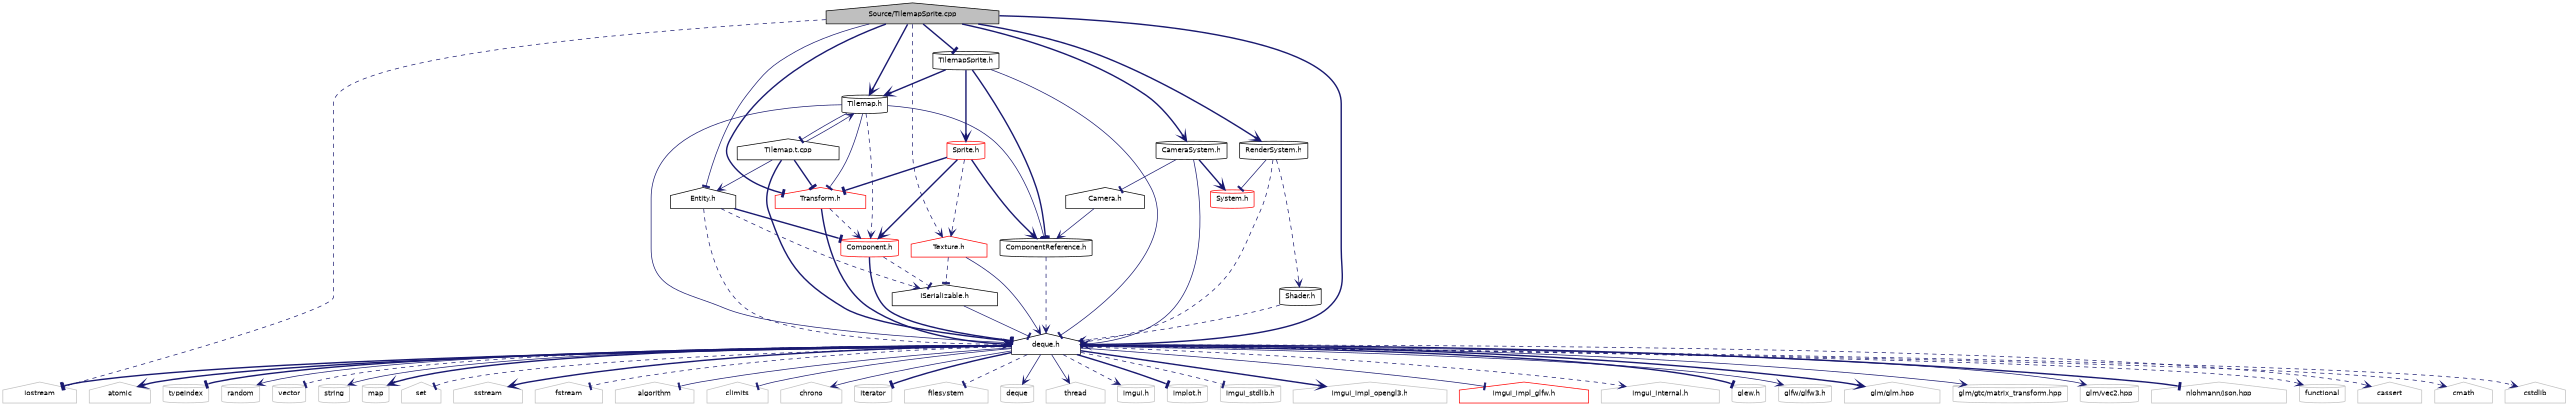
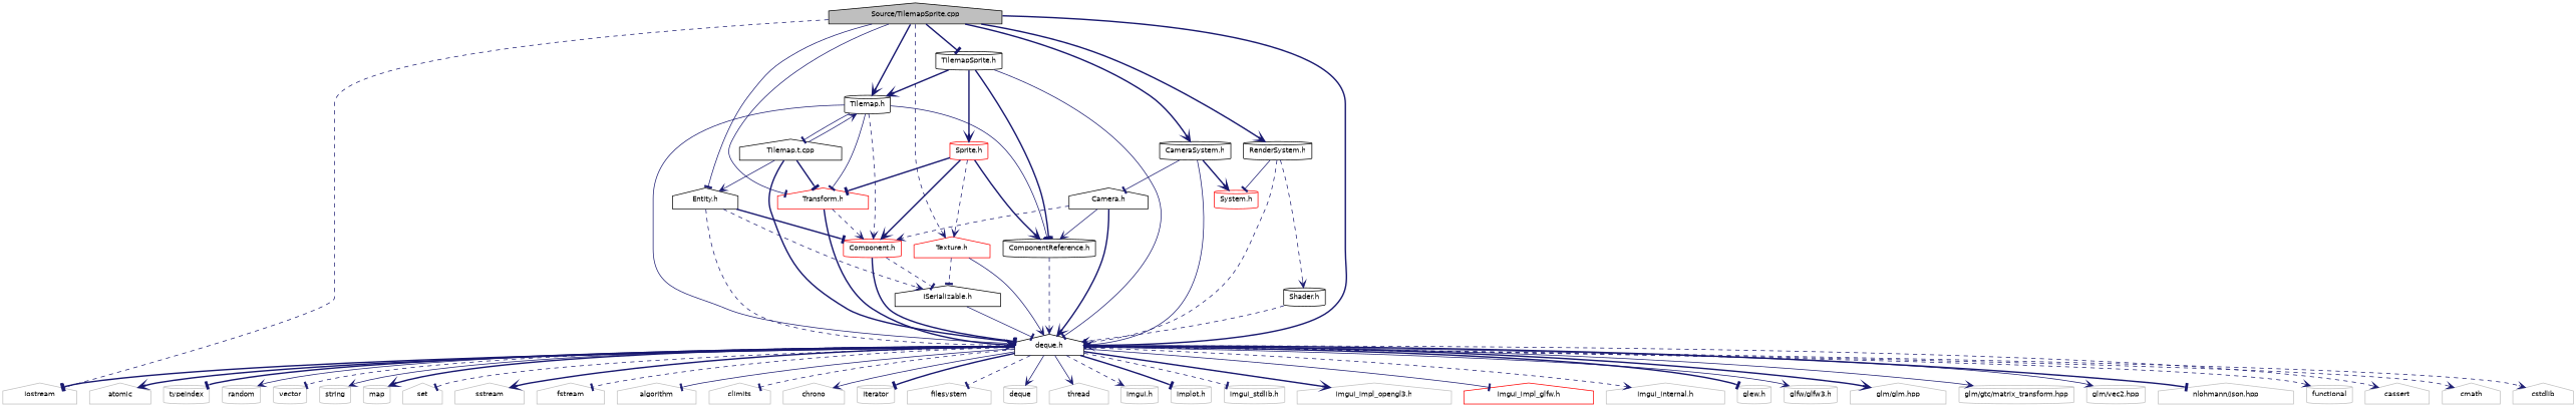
  digraph {
    node [color=grey75 fillcolor=white fontname=Helvetica fontsize=10 shape=house style=filled]
    edge [arrowhead=vee color=midnightblue fontname=Helvetica fontsize=10 labelfontname=Helvetica labelfontsize=10 style=bold]
    n1 [color=black fillcolor=grey75 fontcolor=black height=0.2 label="Source/TilemapSprite.cpp" width=0.4]
    n2 [color=black height=0.2 label="deque.h" width=0.4]
    n3 [height=0.2 label=iostream width=0.4]
    n4 [color=black height=0.2 label="TilemapSprite.h" shape=cylinder width=0.4]
    n5 [color=red height=0.2 label="Transform.h" width=0.4]
    n6 [color=red height=0.2 label="Texture.h" width=0.4]
    n7 [color=black height=0.2 label="Tilemap.h" shape=cylinder width=0.4]
    n8 [color=black height=0.2 label="Entity.h" width=0.4]
    n9 [color=black height=0.2 label="RenderSystem.h" shape=cylinder width=0.4]
    n10 [color=black height=0.2 label="CameraSystem.h" shape=cylinder width=0.4]
    n11 [height=0.2 label=functional shape=cylinder width=0.4]
    n12 [height=0.2 label=cassert width=0.4]
    n13 [height=0.2 label=cmath width=0.4]
    n14 [height=0.2 label=cstdlib width=0.4]
    n15 [height=0.2 label=atomic width=0.4]
    n16 [height=0.2 label=typeindex shape=cylinder width=0.4]
    n17 [height=0.2 label=random shape=cylinder width=0.4]
    n18 [height=0.2 label=vector shape=cylinder width=0.4]
    n19 [height=0.2 label=string shape=cylinder width=0.4]
    n20 [height=0.2 label=map shape=cylinder width=0.4]
    n21 [height=0.2 label=set width=0.4]
    n22 [height=0.2 label=sstream width=0.4]
    n23 [height=0.2 label=fstream width=0.4]
    n24 [height=0.2 label=algorithm width=0.4]
    n25 [height=0.2 label=climits width=0.4]
    n26 [height=0.2 label=chrono width=0.4]
    n27 [height=0.2 label=iterator shape=cylinder width=0.4]
    n28 [height=0.2 label=filesystem width=0.4]
    n29 [height=0.2 label=deque shape=cylinder width=0.4]
    n30 [height=0.2 label=thread width=0.4]
    n31 [height=0.2 label="imgui.h" shape=cylinder width=0.4]
    n32 [height=0.2 label="implot.h" shape=cylinder width=0.4]
    n33 [height=0.2 label="imgui_stdlib.h" shape=cylinder width=0.4]
    n34 [height=0.2 label="imgui_impl_opengl3.h" width=0.4]
    n35 [color=red height=0.2 label="imgui_impl_glfw.h" width=0.4]
    n36 [height=0.2 label="imgui_internal.h" width=0.4]
    n37 [height=0.2 label="glew.h" shape=cylinder width=0.4]
    n38 [height=0.2 label="glfw/glfw3.h" shape=cylinder width=0.4]
    n39 [height=0.2 label="glm/glm.hpp" width=0.4]
    n40 [height=0.2 label="glm/gtc/matrix_transform.hpp" shape=cylinder width=0.4]
    n41 [height=0.2 label="glm/vec2.hpp" shape=cylinder width=0.4]
    n42 [height=0.2 label="nlohmann/json.hpp" width=0.4]
    n43 [color=red height=0.2 label="Sprite.h" shape=cylinder width=0.4]
    n44 [color=black height=0.2 label="ComponentReference.h" shape=cylinder width=0.4]
    n45 [color=red height=0.2 label="Component.h" shape=cylinder width=0.4]
    n46 [color=black height=0.2 label="ISerializable.h" width=0.4]
    n47 [color=black height=0.2 label="Tilemap.t.cpp" width=0.4]
    n48 [color=red height=0.2 label="System.h" shape=cylinder width=0.4]
    n49 [color=black height=0.2 label="Shader.h" shape=cylinder width=0.4]
    n50 [color=black height=0.2 label="Camera.h" width=0.4]
    n1 -> n2
    n1 -> n3 [arrowhead=tee style=dashed]
    n1 -> n4 [arrowhead=tee]
-   n1 -> n5 [arrowhead=tee]
+   n1 -> n5 [arrowhead=tee style=solid]
    n1 -> n6 [style=dashed]
    n1 -> n7
    n1 -> n8 [arrowhead=tee style=solid]
    n1 -> n9
    n1 -> n10
    n2 -> n3 [arrowhead=tee]
    n2 -> n11 [style=dashed]
    n2 -> n12 [style=dashed]
    n2 -> n13 [style=dashed]
    n2 -> n14 [style=dashed]
    n2 -> n15
    n2 -> n16 [arrowhead=tee]
    n2 -> n17 [style=solid]
    n2 -> n18 [arrowhead=tee style=dashed]
    n2 -> n19 [style=solid]
    n2 -> n20
    n2 -> n21 [arrowhead=tee style=dashed]
    n2 -> n22
    n2 -> n23 [arrowhead=tee style=dashed]
    n2 -> n24 [arrowhead=tee style=solid]
-   n2 -> n25 [arrowhead=tee style=solid]
+   n2 -> n25 [arrowhead=tee style=dashed]
    n2 -> n26 [style=solid]
    n2 -> n27 [arrowhead=tee]
    n2 -> n28 [arrowhead=tee style=dashed]
    n2 -> n29 [style=solid]
    n2 -> n30 [style=solid]
    n2 -> n31 [style=dashed]
    n2 -> n32 [arrowhead=tee]
    n2 -> n33 [arrowhead=tee style=dashed]
    n2 -> n34
    n2 -> n35 [arrowhead=tee style=solid]
    n2 -> n36 [style=dashed]
    n2 -> n37 [arrowhead=tee]
    n2 -> n38 [style=solid]
    n2 -> n39
    n2 -> n40 [style=solid]
    n2 -> n41 [style=solid]
    n2 -> n42 [arrowhead=tee]
    n4 -> n2 [arrowhead=tee style=solid]
    n4 -> n7
    n4 -> n43
    n4 -> n44 [arrowhead=tee]
    n5 -> n2
    n5 -> n45 [style=dashed]
    n6 -> n2 [style=solid]
    n6 -> n46 [arrowhead=tee style=dashed]
    n7 -> n2 [style=solid]
    n7 -> n5 [arrowhead=tee style=solid]
    n7 -> n44 [arrowhead=tee style=solid]
    n7 -> n45 [style=dashed]
    n7 -> n47 [arrowhead=tee style=solid]
    n8 -> n2 [style=dashed]
    n8 -> n45 [arrowhead=tee]
    n8 -> n46 [style=dashed]
    n9 -> n2 [arrowhead=tee style=dashed]
    n9 -> n48 [arrowhead=tee style=solid]
    n9 -> n49 [style=dashed]
    n10 -> n2 [arrowhead=tee style=solid]
    n10 -> n48
    n10 -> n50 [arrowhead=tee style=solid]
    n43 -> n5 [arrowhead=tee]
    n43 -> n6 [style=dashed]
    n43 -> n44
    n43 -> n45
    n44 -> n2 [style=dashed]
    n45 -> n2 [arrowhead=tee]
    n45 -> n46 [arrowhead=tee style=dashed]
    n46 -> n2 [arrowhead=tee style=solid]
    n47 -> n2 [arrowhead=tee]
    n47 -> n5 [arrowhead=tee]
    n47 -> n7 [style=solid]
    n47 -> n8 [style=solid]
    n49 -> n2 [style=dashed]
+   n50 -> n2
    n50 -> n44 [style=solid]
+   n50 -> n45 [style=dashed]
  }
